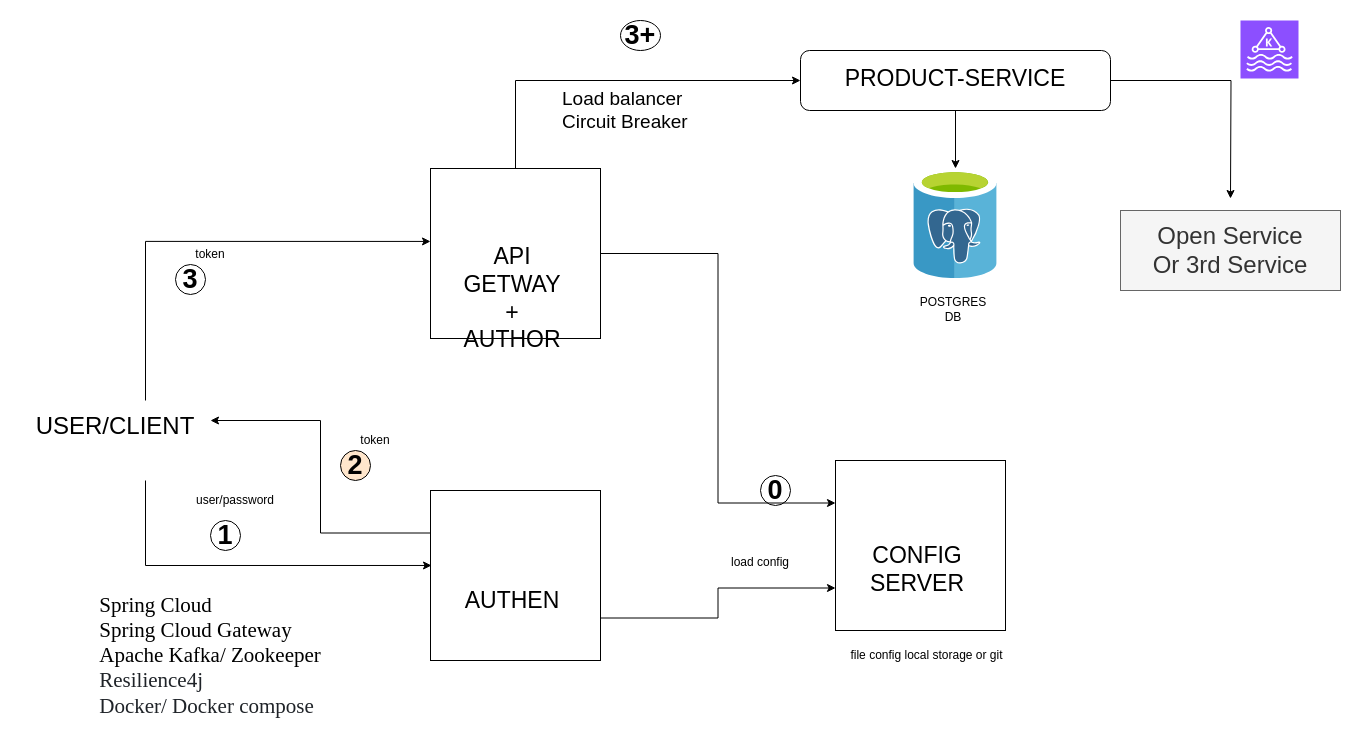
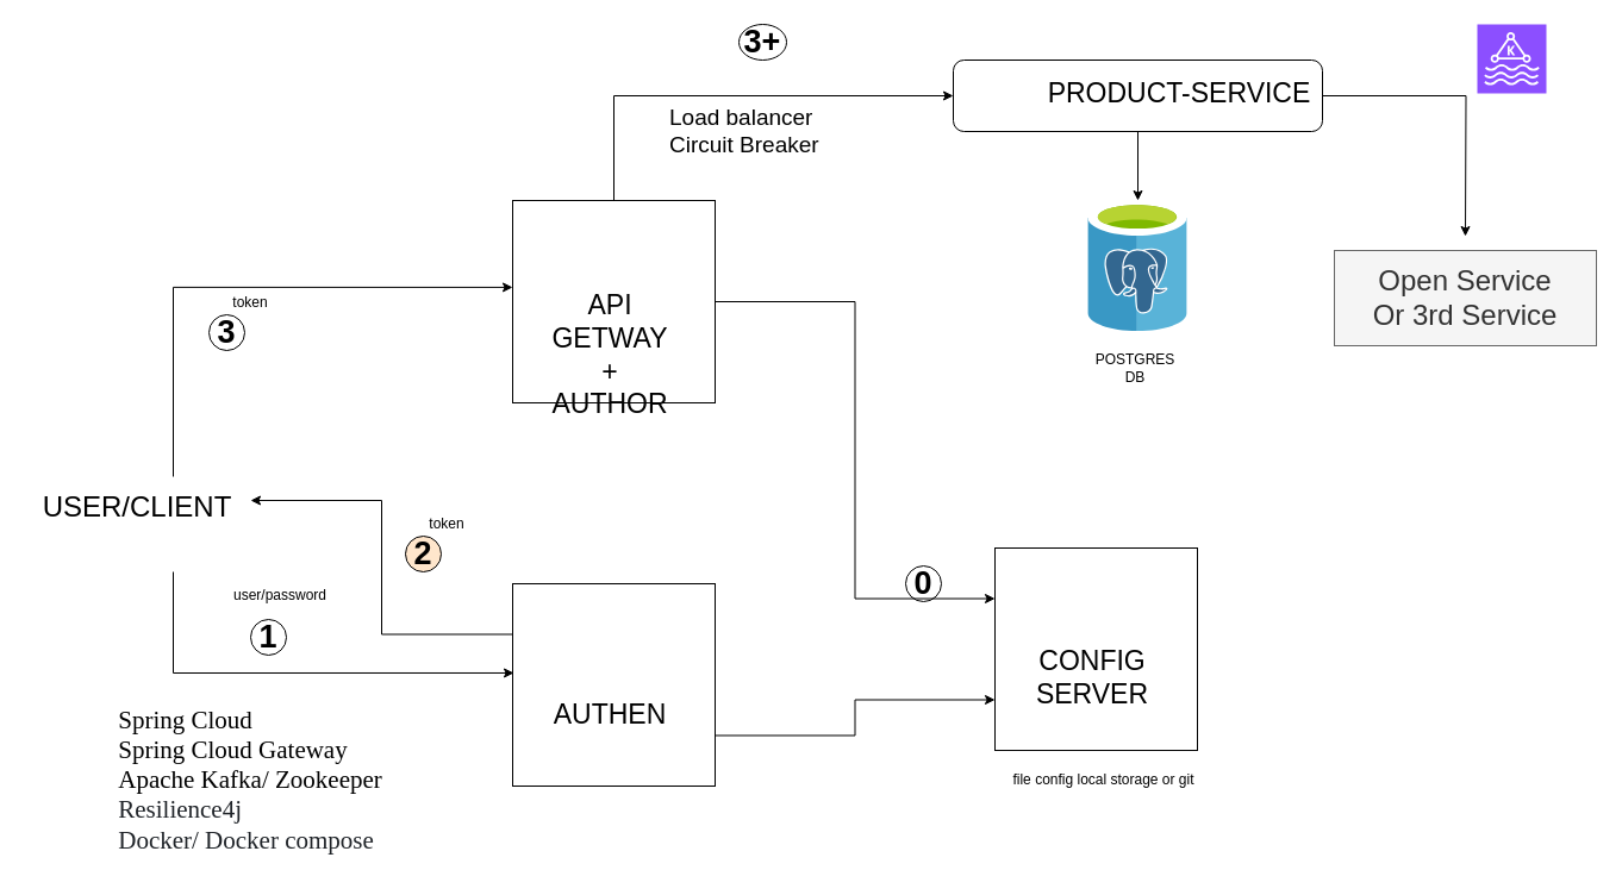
  <mxCell id="0" />
  <mxCell id="1" parent="0" />
  <mxCell id="2" value="" style="group" parent="1" vertex="1" connectable="0"><mxGeometry x="430" y="168" width="170" height="202" as="geometry" /></mxCell>
  <mxCell id="3" value="" style="whiteSpace=wrap;html=1;aspect=fixed;" parent="2" vertex="1"><mxGeometry width="170" height="170" as="geometry" /></mxCell>
  <mxCell id="4" value="&lt;font style=&quot;font-size: 23px;&quot;&gt;API GETWAY&lt;br&gt;+ AUTHOR&lt;/font&gt;" style="text;html=1;align=center;verticalAlign=middle;whiteSpace=wrap;rounded=0;" parent="2" vertex="1"><mxGeometry x="32.692" y="122.554" width="98.077" height="15.538" as="geometry" /></mxCell>
  <mxCell id="5" style="edgeStyle=orthogonalEdgeStyle;rounded=0;orthogonalLoop=1;jettySize=auto;html=1;entryX=0;entryY=0.5;entryDx=0;entryDy=0;" parent="1" source="7" edge="1"><mxGeometry relative="1" as="geometry"><mxPoint x="1230" y="198" as="targetPoint" /></mxGeometry></mxCell>
  <mxCell id="6" value="" style="edgeStyle=orthogonalEdgeStyle;rounded=0;orthogonalLoop=1;jettySize=auto;html=1;" edge="1" parent="1" source="7" target="11"><mxGeometry relative="1" as="geometry" /></mxCell>
  <mxCell id="7" value="" style="rounded=1;whiteSpace=wrap;html=1;" parent="1" vertex="1"><mxGeometry x="800" y="50" width="310" height="60" as="geometry" /></mxCell>
  <mxCell id="8" style="edgeStyle=orthogonalEdgeStyle;rounded=0;orthogonalLoop=1;jettySize=auto;html=1;exitX=0.5;exitY=0;exitDx=0;exitDy=0;entryX=0;entryY=0.5;entryDx=0;entryDy=0;" parent="1" source="3" target="7" edge="1"><mxGeometry relative="1" as="geometry" /></mxCell>
  <mxCell id="9" value="&lt;div style=&quot;text-align: left; font-size: 21px;&quot;&gt;&lt;span style=&quot;font-family: &amp;quot;Times New Roman&amp;quot;; background-color: initial;&quot;&gt;&lt;font style=&quot;font-size: 21px;&quot;&gt;Spring Cloud&lt;/font&gt;&lt;/span&gt;&lt;/div&gt;&lt;font style=&quot;font-size: 21px;&quot; face=&quot;Times New Roman&quot;&gt;&lt;div style=&quot;text-align: left;&quot;&gt;&lt;span style=&quot;background-color: initial;&quot;&gt;Spring Cloud Gateway&lt;/span&gt;&lt;/div&gt;&lt;div style=&quot;text-align: left;&quot;&gt;&lt;span style=&quot;background-color: initial;&quot;&gt;Apache Kafka/ Zookeeper&lt;/span&gt;&lt;/div&gt;&lt;span style=&quot;color: rgb(31, 35, 40); background-color: rgb(255, 255, 255);&quot;&gt;&lt;div style=&quot;text-align: left;&quot;&gt;Resilience4j&amp;nbsp;&lt;/div&gt;&lt;/span&gt;&lt;/font&gt;&lt;div style=&quot;text-align: left; font-size: 21px;&quot;&gt;&lt;span style=&quot;background-color: rgb(255, 255, 255);&quot;&gt;&lt;font style=&quot;font-size: 21px;&quot; face=&quot;kiULWr-pnnUyZTE9aauR&quot; color=&quot;#1f2328&quot;&gt;Docker/ Docker compose&lt;/font&gt;&lt;br&gt;&lt;/span&gt;&lt;/div&gt;" style="text;html=1;align=center;verticalAlign=middle;whiteSpace=wrap;rounded=0;" parent="1" vertex="1"><mxGeometry y="580" width="360" height="149.23" as="geometry" x="30" /></mxCell>
  <mxCell id="10" value="" style="sketch=0;points=[[0,0,0],[0.25,0,0],[0.5,0,0],[0.75,0,0],[1,0,0],[0,1,0],[0.25,1,0],[0.5,1,0],[0.75,1,0],[1,1,0],[0,0.25,0],[0,0.5,0],[0,0.75,0],[1,0.25,0],[1,0.5,0],[1,0.75,0]];outlineConnect=0;fontColor=#232F3E;fillColor=#8C4FFF;strokeColor=#ffffff;dashed=0;verticalLabelPosition=bottom;verticalAlign=top;align=center;html=1;fontSize=12;fontStyle=0;aspect=fixed;shape=mxgraph.aws4.resourceIcon;resIcon=mxgraph.aws4.managed_streaming_for_kafka;" parent="1" vertex="1"><mxGeometry x="1240" y="20" width="58" height="58" as="geometry" /></mxCell>
  <mxCell id="11" value="" style="image;sketch=0;aspect=fixed;html=1;points=[];align=center;fontSize=12;image=img/lib/mscae/Azure_Database_for_PostgreSQL_servers.svg;" parent="1" vertex="1"><mxGeometry x="913.2" y="168" width="83.6" height="110" as="geometry" /></mxCell>
  <mxCell id="12" value="POSTGRES DB" style="text;html=1;align=center;verticalAlign=middle;whiteSpace=wrap;rounded=0;" parent="1" vertex="1"><mxGeometry x="913.2" y="294" width="80" height="30" as="geometry" /></mxCell>
  <mxCell id="13" value="Load balancer&#10;Circuit Breaker" style="text;whiteSpace=wrap;fontSize=19;" parent="1" vertex="1"><mxGeometry x="560" y="80.77" width="180" height="60" as="geometry" /></mxCell>
  <mxCell id="14" value="Open Service&lt;br&gt;Or 3rd Service" style="text;html=1;align=center;verticalAlign=middle;whiteSpace=wrap;rounded=0;fontSize=24;fillColor=#f5f5f5;fontColor=#333333;strokeColor=#666666;" parent="1" vertex="1"><mxGeometry x="1120" y="210" width="220" height="80" as="geometry" /></mxCell>
  <mxCell id="15" value="" style="group" vertex="1" connectable="0" parent="1"><mxGeometry x="835" y="460" width="188.47" height="210" as="geometry" /></mxCell>
  <mxCell id="16" value="" style="whiteSpace=wrap;html=1;aspect=fixed;" vertex="1" parent="15"><mxGeometry width="170" height="170" as="geometry" /></mxCell>
  <mxCell id="17" value="&lt;font style=&quot;font-size: 23px;&quot;&gt;CONFIG SERVER&lt;/font&gt;" style="text;html=1;align=center;verticalAlign=middle;whiteSpace=wrap;rounded=0;" vertex="1" parent="15"><mxGeometry x="32.692" y="101.538" width="98.077" height="15.385" as="geometry" /></mxCell>
  <mxCell id="18" value="file config local storage or git" style="text;html=1;align=center;verticalAlign=middle;whiteSpace=wrap;rounded=0;" vertex="1" parent="15"><mxGeometry x="-5" y="180" width="193.47" height="30" as="geometry" /></mxCell>
  <mxCell id="19" value="" style="group" vertex="1" connectable="0" parent="1"><mxGeometry x="430" y="490" width="170" height="202" as="geometry" /></mxCell>
  <mxCell id="20" value="" style="whiteSpace=wrap;html=1;aspect=fixed;" vertex="1" parent="19"><mxGeometry width="170" height="170" as="geometry" /></mxCell>
  <mxCell id="21" value="&lt;span style=&quot;font-size: 23px;&quot;&gt;AUTHEN&lt;/span&gt;" style="text;html=1;align=center;verticalAlign=middle;whiteSpace=wrap;rounded=0;" vertex="1" parent="19"><mxGeometry x="32.692" y="102.554" width="98.077" height="15.538" as="geometry" /></mxCell>
  <mxCell id="22" style="edgeStyle=orthogonalEdgeStyle;rounded=0;orthogonalLoop=1;jettySize=auto;html=1;exitX=1;exitY=0.75;exitDx=0;exitDy=0;entryX=0;entryY=0.75;entryDx=0;entryDy=0;" edge="1" parent="1" source="20" target="16"><mxGeometry relative="1" as="geometry" /></mxCell>
  <mxCell id="23" value="&lt;font style=&quot;font-size: 24px;&quot;&gt;USER/CLIENT&lt;/font&gt;&lt;div style=&quot;font-size: 24px;&quot;&gt;&lt;br&gt;&lt;/div&gt;" style="text;html=1;align=center;verticalAlign=middle;whiteSpace=wrap;rounded=0;" vertex="1" parent="1"><mxGeometry x="20" y="400" width="190" height="80" as="geometry" /></mxCell>
  <mxCell id="24" style="edgeStyle=orthogonalEdgeStyle;rounded=0;orthogonalLoop=1;jettySize=auto;html=1;entryX=0.006;entryY=0.441;entryDx=0;entryDy=0;entryPerimeter=0;" edge="1" parent="1" source="23" target="20"><mxGeometry relative="1" as="geometry"><Array as="points"><mxPoint x="145" y="565" /></Array></mxGeometry></mxCell>
  <mxCell id="25" value="&lt;b&gt;&lt;font style=&quot;font-size: 27px;&quot;&gt;1&lt;/font&gt;&lt;/b&gt;" style="ellipse;whiteSpace=wrap;html=1;" vertex="1" parent="1"><mxGeometry x="210" y="520" width="30" height="30" as="geometry" /></mxCell>
  <mxCell id="26" style="edgeStyle=orthogonalEdgeStyle;rounded=0;orthogonalLoop=1;jettySize=auto;html=1;exitX=0;exitY=0.25;exitDx=0;exitDy=0;entryX=1;entryY=0.25;entryDx=0;entryDy=0;" edge="1" parent="1" source="20" target="23"><mxGeometry relative="1" as="geometry" /></mxCell>
  <mxCell id="27" value="&lt;b&gt;&lt;font style=&quot;font-size: 27px;&quot;&gt;2&lt;/font&gt;&lt;/b&gt;" style="ellipse;whiteSpace=wrap;html=1;fillColor=#ffe6cc;" vertex="1" parent="1"><mxGeometry x="340" y="450" width="30" height="30" as="geometry" /></mxCell>
  <mxCell id="28" value="user/password" style="text;html=1;align=center;verticalAlign=middle;whiteSpace=wrap;rounded=0;" vertex="1" parent="1"><mxGeometry x="190" y="490" width="90" height="20" as="geometry" /></mxCell>
  <mxCell id="29" value="token" style="text;html=1;align=center;verticalAlign=middle;whiteSpace=wrap;rounded=0;" vertex="1" parent="1"><mxGeometry x="330" y="430" width="90" height="20" as="geometry" /></mxCell>
  <mxCell id="30" style="edgeStyle=orthogonalEdgeStyle;rounded=0;orthogonalLoop=1;jettySize=auto;html=1;entryX=0;entryY=0.429;entryDx=0;entryDy=0;entryPerimeter=0;" edge="1" parent="1" source="23" target="3"><mxGeometry relative="1" as="geometry"><Array as="points"><mxPoint x="145" y="241" /></Array></mxGeometry></mxCell>
  <mxCell id="31" value="&lt;b&gt;&lt;font style=&quot;font-size: 27px;&quot;&gt;3&lt;/font&gt;&lt;/b&gt;" style="ellipse;whiteSpace=wrap;html=1;" vertex="1" parent="1"><mxGeometry x="175" y="264" width="30" height="30" as="geometry" /></mxCell>
  <mxCell id="32" value="token" style="text;html=1;align=center;verticalAlign=middle;whiteSpace=wrap;rounded=0;" vertex="1" parent="1"><mxGeometry x="165" y="244" width="90" height="20" as="geometry" /></mxCell>
  <mxCell id="33" value="&lt;b&gt;&lt;font style=&quot;font-size: 27px;&quot;&gt;0&lt;/font&gt;&lt;/b&gt;" style="ellipse;whiteSpace=wrap;html=1;" vertex="1" parent="1"><mxGeometry x="760" y="475" width="30" height="30" as="geometry" /></mxCell>
- <mxCell id="34" value="load config" style="text;html=1;align=center;verticalAlign=middle;whiteSpace=wrap;rounded=0;" vertex="1" parent="1"><mxGeometry x="715" y="552" width="90" height="20" as="geometry" /></mxCell>
- <mxCell id="35" value="&lt;span style=&quot;font-size: 23px;&quot;&gt;PRODUCT-SERVICE&lt;/span&gt;" style="text;html=1;align=center;verticalAlign=middle;whiteSpace=wrap;rounded=0;" vertex="1" parent="1"><mxGeometry x="840" y="65" width="230" height="25" as="geometry" /></mxCell>
+ <mxCell id="35" value="&lt;span style=&quot;font-size: 23px;&quot;&gt;PRODUCT-SERVICE&lt;/span&gt;" style="text;html=1;align=center;verticalAlign=middle;whiteSpace=wrap;rounded=0;" vertex="1" parent="1"><mxGeometry x="875" y="65" width="230" height="25" as="geometry" /></mxCell>
  <mxCell id="36" style="edgeStyle=orthogonalEdgeStyle;rounded=0;orthogonalLoop=1;jettySize=auto;html=1;entryX=0;entryY=0.25;entryDx=0;entryDy=0;" edge="1" parent="1" source="3" target="16"><mxGeometry relative="1" as="geometry" /></mxCell>
  <mxCell id="37" value="&lt;b&gt;&lt;font style=&quot;font-size: 27px;&quot;&gt;3+&lt;/font&gt;&lt;/b&gt;" style="ellipse;whiteSpace=wrap;html=1;" vertex="1" parent="1"><mxGeometry x="620" y="20" width="40" height="30" as="geometry" /></mxCell>
